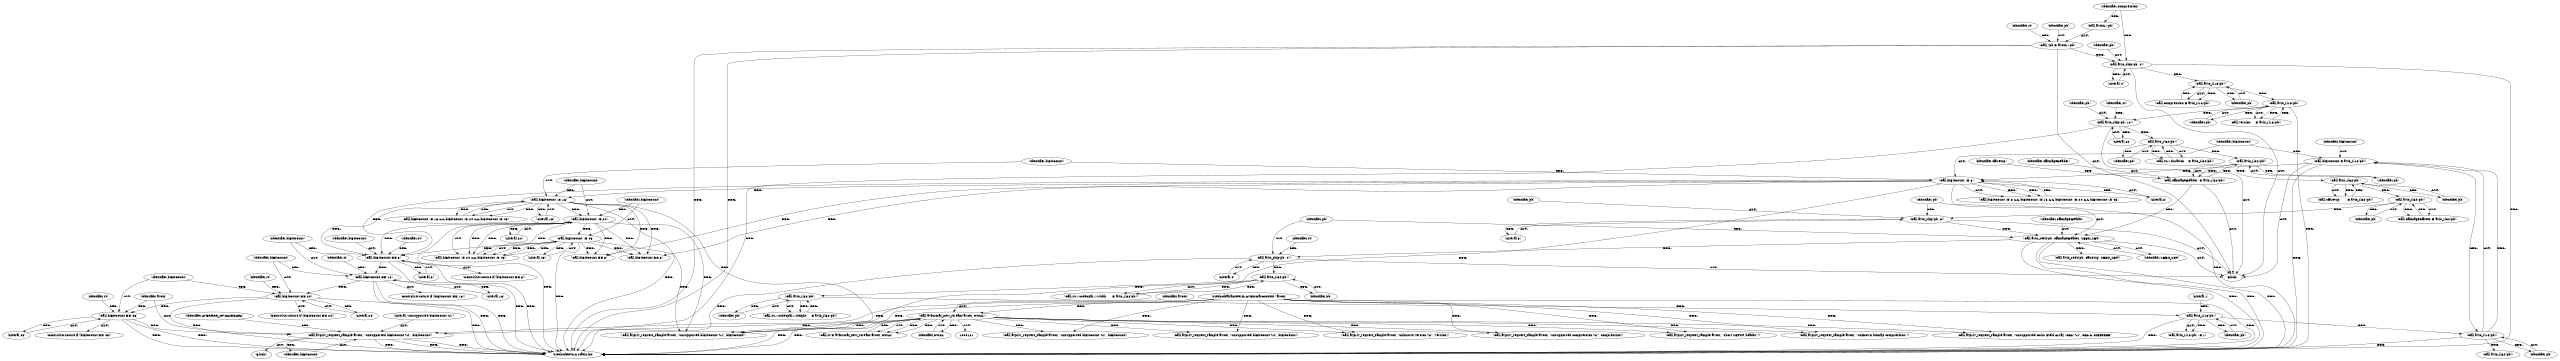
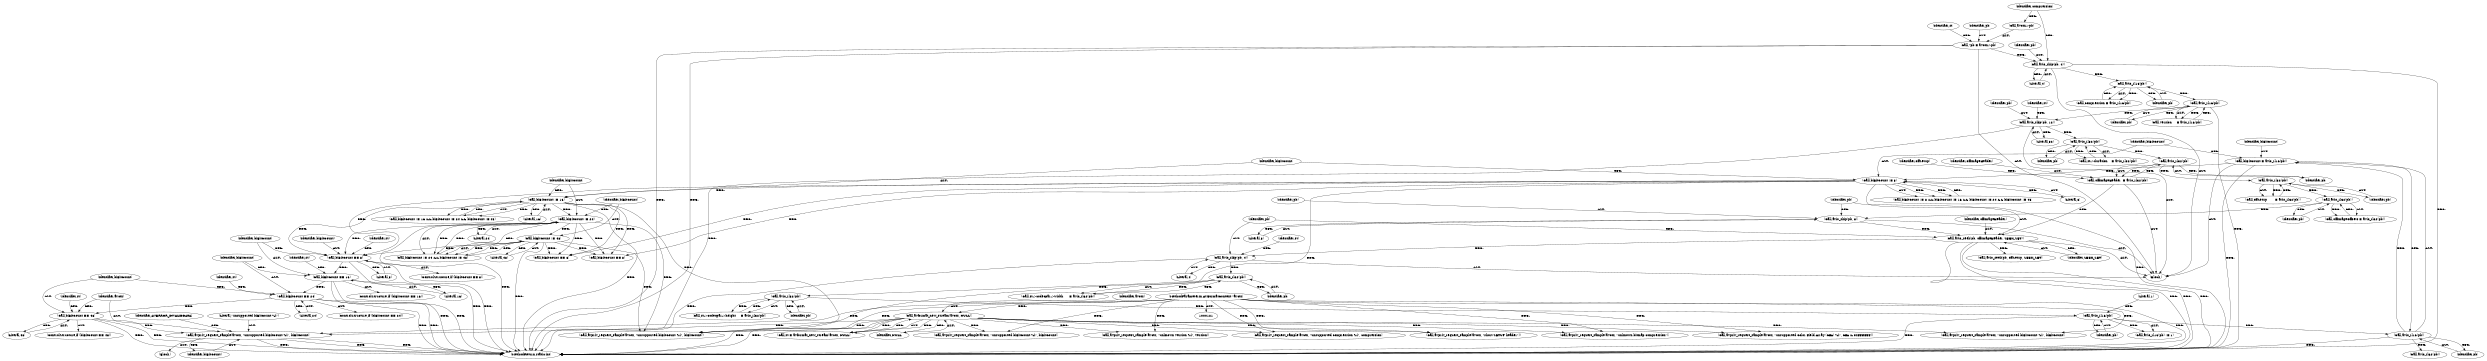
  digraph {
    n1 [label="(Call,avpriv_request_sample(avctx, \"unsupported biBitCount %i\", biBitCount))"]
    n2 [label="(MethodReturn,static int)"]
    n3 [label="(Block,)"]
    n4 [label="(Identifier,biBitCount)"]
    n5 [label="(Call,avformat_new_stream(avctx, NULL))"]
    n6 [label="(Call,avpriv_request_sample(avctx, \"unsupported biBitCount %i\", biBitCount))"]
    n7 [label="(Call,avpriv_request_sample(avctx, \"unsupported compression %i\", compression))"]
    n8 [label="(Call,avpriv_request_sample(avctx, \"unsupported biBitCount %i\", biBitCount))"]
    n9 [label="(Call,avpriv_request_sample(avctx, \"unsupported Color Field Array (CFA) %i\", CFA & 0xFFFFFF))"]
    n10 [label="(Call,avpriv_request_sample(avctx, \"unsupported biBitCount %i\", biBitCount))"]
    n11 [label="(Call,st = avformat_new_stream(avctx, NULL))"]
    n12 [label="(Call,avpriv_request_sample(avctx, \"unknown version %i\", version))"]
    n13 [label="(Call,avpriv_request_sample(avctx, \"short SETUP header\"))"]
    n14 [label="(Identifier,NULL)"]
    n15 [label="(Call,avpriv_request_sample(avctx, \"unknown bitmap compression\"))"]
    n16 [label="(MethodParameterIn,AVFormatContext *avctx)"]
    1000121
    n18 [label="(Call,biBitCount == 48)"]
    n19 [label="(Literal,48)"]
    n20 [label="(ControlStructure,if (biBitCount == 48))"]
    n21 [label="(Call,biBitCount == 24)"]
    n22 [label="(Literal,24)"]
    n23 [label="(ControlStructure,if (biBitCount == 24))"]
    n24 [label="(Call,biBitCount == 16)"]
    n25 [label="(Literal,16)"]
    n26 [label="(ControlStructure,if (biBitCount == 16))"]
    n27 [label="(Call,biBitCount == 8)"]
    n28 [label="(Literal,8)"]
    n29 [label="(ControlStructure,if (biBitCount == 8))"]
    n30 [label="(Call,biBitCount != 24)"]
    n31 [label="(Call,biBitCount != 48)"]
    n32 [label="(Call,biBitCount == 8)"]
    n33 [label="(Literal,24)"]
    n34 [label="(Call,biBitCount != 24 && biBitCount != 48)"]
    n35 [label="(Call,biBitCount == 8)"]
    n36 [label="(Literal,48)"]
    n37 [label="(Call,biBitCount != 16)"]
    n38 [label="(Call,biBitCount != 16 && biBitCount != 24 && biBitCount != 48)"]
    n39 [label="(Literal,16)"]
    n40 [label="(Call,biBitCount != 8)"]
    n41 [label="(Call,biBitCount != 8 && biBitCount != 16 && biBitCount != 24 && biBitCount != 48)"]
    n42 [label="(Literal,8)"]
    n43 [label="(Call,biBitCount = avio_rl16(pb))"]
    n44 [label="(Call,avio_rl16(pb))"]
    n45 [label="(Block,)"]
    n46 [label="(Identifier,pb)"]
    n47 [label="(Call,avio_rl32(pb))"]
    n48 [label="(Call,avio_rl16(pb))"]
    n49 [label="(Identifier,pb)"]
    n50 [label="(Call,avio_rl16(pb) != 1)"]
    n51 [label="(Call,avio_rl32(pb))"]
    n52 [label="(Call,st->codecpar->height     = avio_rl32(pb))"]
    n53 [label="(Identifier,pb)"]
    n54 [label="(Call,avio_rl32(pb))"]
    n55 [label="(Call,st->codecpar->width      = avio_rl32(pb))"]
    n56 [label="(Identifier,pb)"]
    n57 [label="(Call,avio_skip(pb, 4))"]
    n58 [label="(Literal,4)"]
    n59 [label="(Call,avio_seek(pb, offImageHeader, SEEK_SET))"]
    n60 [label="(Call,avio_seek(pb, offSetup, SEEK_SET))"]
    n61 [label="(Identifier,SEEK_SET)"]
    n62 [label="(Call,avio_skip(pb, 8))"]
    n63 [label="(Literal,8)"]
    n64 [label="(Call,avio_rl32(pb))"]
    n65 [label="(Identifier,pb)"]
    n66 [label="(Call,offImageOffsets = avio_rl32(pb))"]
    n67 [label="(Call,avio_rl32(pb))"]
    n68 [label="(Identifier,pb)"]
    n69 [label="(Call,offSetup        = avio_rl32(pb))"]
    n70 [label="(Call,avio_rl32(pb))"]
    n71 [label="(Call,offImageHeader  = avio_rl32(pb))"]
    n72 [label="(Identifier,pb)"]
    n73 [label="(Call,avio_rl32(pb))"]
    n74 [label="(Call,st->duration    = avio_rl32(pb))"]
    n75 [label="(Identifier,pb)"]
    n76 [label="(Call,avio_skip(pb, 12))"]
    n77 [label="(Literal,82)"]
    n78 [label="(Call,avio_rl16(pb))"]
    n79 [label="(Identifier,pb)"]
    n80 [label="(Call,version     = avio_rl16(pb))"]
    n81 [label="(Call,avio_rl16(pb))"]
    n82 [label="(Identifier,pb)"]
    n83 [label="(Call,compression = avio_rl16(pb))"]
    n84 [label="(Call,avio_skip(pb, 4))"]
    n85 [label="(Literal,4)"]
    n86 [label="(Call,*pb = avctx->pb)"]
    n87 [label="(Call,avctx->pb)"]
    n88 [label="(Identifier,biBitCount)"]
    n89 [label="(Identifier,pb)"]
    n90 [label="(Identifier,st)"]
    n91 [label="(Identifier,st)"]
    n92 [label="(Identifier,st)"]
    n93 [label="(Identifier,pb)"]
    n94 [label="(Identifier,pb)"]
    n95 [label="(Identifier,AVERROR_INVALIDDATA)"]
    n96 [label="(Identifier,offImageHeader)"]
    n97 [label="(Identifier,compression)"]
    n98 [label="(Identifier,st)"]
    n99 [label="(Identifier,offImageHeader)"]
    n100 [label="(Identifier,biBitCount)"]
    n101 [label="(Identifier,st)"]
    n102 [label="(Identifier,st)"]
    n103 [label="(Identifier,pb)"]
    n104 [label="(Identifier,biBitCount)"]
    n105 [label="(Identifier,biBitCount)"]
    n106 [label="(Identifier,pb)"]
    n107 [label="(Identifier,biBitCount)"]
    n108 [label="(Identifier,offSetup)"]
    n109 [label="(Literal,1)"]
    n110 [label="(Literal,\"unsupported biBitCount %i\")"]
    n111 [label="(Identifier,avctx)"]
    n112 [label="(Identifier,biBitCount)"]
    n113 [label="(Identifier,biBitCount)"]
    n114 [label="(Identifier,pb)"]
    n115 [label="(Identifier,biBitCount)"]
    n116 [label="(Identifier,avctx)"]
    n117 [label="(Identifier,biBitCount)"]
    n118 [label="(Identifier,st)"]
    n1 -> n2 [label="DDG: "]
    n1 -> n2 [label="DDG: "]
    n1 -> n2 [label="DDG: "]
    n1 -> n3 [label="AST: "]
    n1 -> n4 [label="CFG: "]
    n4 -> n1 [label="AST: "]
    n5 -> n1 [label="DDG: "]
    n5 -> n2 [label="DDG: "]
    n5 -> n2 [label="DDG: "]
    n5 -> n6 [label="DDG: "]
    n5 -> n7 [label="DDG: "]
    n5 -> n8 [label="DDG: "]
    n5 -> n9 [label="DDG: "]
    n5 -> n10 [label="DDG: "]
    n5 -> n11 [label="AST: "]
    n5 -> n11 [label="DDG: "]
    n5 -> n11 [label="DDG: "]
    n5 -> n12 [label="DDG: "]
    n5 -> n13 [label="DDG: "]
    n5 -> n14 [label="CFG: "]
    n5 -> n15 [label="DDG: "]
    n11 -> n5 [label="CFG: "]
    n14 -> n5 [label="AST: "]
    n16 -> n1 [label="DDG: "]
    n16 -> n2 [label="DDG: "]
    n16 -> n5 [label="DDG: "]
    n16 -> n6 [label="DDG: "]
    n16 -> n7 [label="DDG: "]
    n16 -> n8 [label="DDG: "]
    n16 -> n9 [label="DDG: "]
    n16 -> n10 [label="DDG: "]
    n16 -> n12 [label="DDG: "]
    n16 -> n13 [label="DDG: "]
    n16 -> n15 [label="DDG: "]
-   n5 -> 1000121 [label="AST: "]
+   n16 -> 1000121 [label="AST: "]
    n18 -> n1 [label="DDG: "]
    n18 -> n2 [label="DDG: "]
    n18 -> n2 [label="DDG: "]
    n18 -> n19 [label="CFG: "]
    n18 -> n20 [label="AST: "]
    n19 -> n18 [label="AST: "]
    n21 -> n2 [label="DDG: "]
    n21 -> n2 [label="DDG: "]
    n21 -> n18 [label="DDG: "]
    n21 -> n22 [label="CFG: "]
    n21 -> n23 [label="AST: "]
    n22 -> n21 [label="AST: "]
    n24 -> n2 [label="DDG: "]
    n24 -> n2 [label="DDG: "]
    n24 -> n21 [label="DDG: "]
    n24 -> n25 [label="CFG: "]
    n24 -> n26 [label="AST: "]
    n25 -> n24 [label="AST: "]
    n27 -> n2 [label="DDG: "]
    n27 -> n2 [label="DDG: "]
    n27 -> n24 [label="DDG: "]
    n27 -> n28 [label="CFG: "]
    n27 -> n29 [label="AST: "]
    n28 -> n27 [label="AST: "]
    n30 -> n2 [label="DDG: "]
    n30 -> n8 [label="DDG: "]
    n30 -> n27 [label="DDG: "]
    n30 -> n31 [label="DDG: "]
    n30 -> n32 [label="DDG: "]
    n30 -> n33 [label="CFG: "]
    n30 -> n34 [label="AST: "]
    n30 -> n34 [label="DDG: "]
    n30 -> n34 [label="DDG: "]
    n30 -> n35 [label="DDG: "]
    n31 -> n2 [label="DDG: "]
    n31 -> n8 [label="DDG: "]
    n31 -> n27 [label="DDG: "]
    n31 -> n32 [label="DDG: "]
    n31 -> n34 [label="AST: "]
    n31 -> n34 [label="DDG: "]
    n31 -> n34 [label="DDG: "]
    n31 -> n35 [label="DDG: "]
    n31 -> n36 [label="CFG: "]
    n33 -> n30 [label="AST: "]
    n34 -> n30 [label="CFG: "]
    n34 -> n31 [label="CFG: "]
    n36 -> n31 [label="AST: "]
    n37 -> n2 [label="DDG: "]
    n37 -> n8 [label="DDG: "]
    n37 -> n27 [label="DDG: "]
    n37 -> n30 [label="DDG: "]
    n37 -> n32 [label="DDG: "]
    n37 -> n35 [label="DDG: "]
    n37 -> n38 [label="AST: "]
    n37 -> n38 [label="DDG: "]
    n37 -> n38 [label="DDG: "]
    n37 -> n39 [label="CFG: "]
    n38 -> n37 [label="CFG: "]
    n39 -> n37 [label="AST: "]
    n40 -> n2 [label="DDG: "]
    n40 -> n8 [label="DDG: "]
    n40 -> n27 [label="DDG: "]
    n40 -> n32 [label="DDG: "]
    n40 -> n35 [label="DDG: "]
    n40 -> n37 [label="DDG: "]
    n40 -> n41 [label="AST: "]
    n40 -> n41 [label="DDG: "]
    n40 -> n41 [label="DDG: "]
    n40 -> n42 [label="CFG: "]
    n41 -> n40 [label="CFG: "]
    n42 -> n40 [label="AST: "]
    n43 -> n2 [label="DDG: "]
    n43 -> n40 [label="DDG: "]
    n43 -> n44 [label="CFG: "]
    n43 -> n45 [label="AST: "]
    n44 -> n2 [label="DDG: "]
    n44 -> n43 [label="AST: "]
    n44 -> n43 [label="DDG: "]
    n44 -> n46 [label="CFG: "]
    n44 -> n47 [label="DDG: "]
    n46 -> n44 [label="AST: "]
    n48 -> n2 [label="DDG: "]
    n48 -> n44 [label="DDG: "]
    n48 -> n49 [label="CFG: "]
    n48 -> n50 [label="AST: "]
    n48 -> n50 [label="DDG: "]
    n49 -> n48 [label="AST: "]
    n51 -> n48 [label="DDG: "]
    n51 -> n52 [label="AST: "]
    n51 -> n52 [label="DDG: "]
    n51 -> n53 [label="CFG: "]
    n52 -> n51 [label="CFG: "]
    n53 -> n51 [label="AST: "]
    n54 -> n51 [label="DDG: "]
    n54 -> n55 [label="AST: "]
    n54 -> n55 [label="DDG: "]
    n54 -> n56 [label="CFG: "]
    n55 -> n54 [label="CFG: "]
    n56 -> n54 [label="AST: "]
    n57 -> n2 [label="DDG: "]
    n57 -> n45 [label="AST: "]
    n57 -> n54 [label="DDG: "]
    n57 -> n58 [label="CFG: "]
    n58 -> n57 [label="AST: "]
    n59 -> n2 [label="DDG: "]
    n59 -> n2 [label="DDG: "]
    n59 -> n2 [label="DDG: "]
    n59 -> n45 [label="AST: "]
    n59 -> n57 [label="DDG: "]
    n59 -> n60 [label="DDG: "]
-   n59 -> n61 [label="AST: "]
+   n59 -> n61 [label="CFG: "]
    n61 -> n59 [label="AST: "]
    n62 -> n45 [label="AST: "]
    n62 -> n59 [label="DDG: "]
    n62 -> n63 [label="CFG: "]
    n63 -> n62 [label="AST: "]
    n64 -> n62 [label="DDG: "]
    n64 -> n65 [label="CFG: "]
    n64 -> n66 [label="AST: "]
    n64 -> n66 [label="DDG: "]
    n65 -> n64 [label="AST: "]
    n66 -> n64 [label="CFG: "]
    n67 -> n64 [label="DDG: "]
    n67 -> n68 [label="CFG: "]
    n67 -> n69 [label="AST: "]
    n67 -> n69 [label="DDG: "]
    n68 -> n67 [label="AST: "]
    n69 -> n67 [label="CFG: "]
    n70 -> n67 [label="DDG: "]
    n70 -> n71 [label="AST: "]
    n70 -> n71 [label="DDG: "]
    n70 -> n72 [label="CFG: "]
    n71 -> n45 [label="AST: "]
    n71 -> n59 [label="CFG: "]
    n71 -> n70 [label="CFG: "]
    n72 -> n70 [label="AST: "]
    n73 -> n70 [label="DDG: "]
    n73 -> n74 [label="AST: "]
    n73 -> n74 [label="DDG: "]
    n73 -> n75 [label="CFG: "]
    n74 -> n73 [label="CFG: "]
    n75 -> n73 [label="AST: "]
    n76 -> n2 [label="DDG: "]
    n76 -> n45 [label="AST: "]
    n76 -> n73 [label="DDG: "]
    n76 -> n77 [label="CFG: "]
    n77 -> n76 [label="AST: "]
    n78 -> n2 [label="DDG: "]
    n78 -> n76 [label="DDG: "]
    n78 -> n79 [label="CFG: "]
    n78 -> n80 [label="AST: "]
    n78 -> n80 [label="DDG: "]
    n79 -> n78 [label="AST: "]
    n80 -> n78 [label="CFG: "]
    n81 -> n78 [label="DDG: "]
    n81 -> n82 [label="CFG: "]
    n81 -> n83 [label="AST: "]
    n81 -> n83 [label="DDG: "]
    n82 -> n81 [label="AST: "]
    n83 -> n81 [label="CFG: "]
    n84 -> n2 [label="DDG: "]
    n84 -> n45 [label="AST: "]
    n84 -> n81 [label="DDG: "]
    n84 -> n85 [label="CFG: "]
    n85 -> n84 [label="AST: "]
    n86 -> n2 [label="DDG: "]
    n86 -> n2 [label="DDG: "]
    n86 -> n45 [label="AST: "]
    n86 -> n84 [label="DDG: "]
    n87 -> n86 [label="AST: "]
    n88 -> n30 [label="AST: "]
    n88 -> n37 [label="CFG: "]
    n89 -> n76 [label="AST: "]
    n90 -> n57 [label="CFG: "]
    n91 -> n27 [label="CFG: "]
    n92 -> n24 [label="CFG: "]
    n93 -> n84 [label="AST: "]
    n94 -> n62 [label="AST: "]
    n95 -> n1 [label="CFG: "]
    n96 -> n71 [label="AST: "]
    n97 -> n84 [label="CFG: "]
    n97 -> n87 [label="CFG: "]
    n98 -> n18 [label="CFG: "]
    n99 -> n59 [label="AST: "]
    n100 -> n24 [label="AST: "]
    n100 -> n27 [label="CFG: "]
    n101 -> n76 [label="CFG: "]
    n102 -> n86 [label="CFG: "]
    n103 -> n86 [label="AST: "]
    n104 -> n30 [label="CFG: "]
    n104 -> n31 [label="AST: "]
    n105 -> n27 [label="AST: "]
    n106 -> n59 [label="AST: "]
    n106 -> n62 [label="CFG: "]
    n107 -> n40 [label="AST: "]
    n107 -> n43 [label="CFG: "]
    n108 -> n71 [label="CFG: "]
    n109 -> n48 [label="CFG: "]
    n110 -> n1 [label="AST: "]
    n111 -> n5 [label="AST: "]
    n112 -> n43 [label="AST: "]
    n113 -> n18 [label="AST: "]
    n113 -> n21 [label="CFG: "]
    n114 -> n57 [label="AST: "]
    n114 -> n59 [label="CFG: "]
    n115 -> n21 [label="AST: "]
    n115 -> n24 [label="CFG: "]
    n116 -> n1 [label="AST: "]
    n116 -> n18 [label="CFG: "]
    n117 -> n37 [label="AST: "]
    n117 -> n40 [label="CFG: "]
    n118 -> n21 [label="CFG: "]
  }
